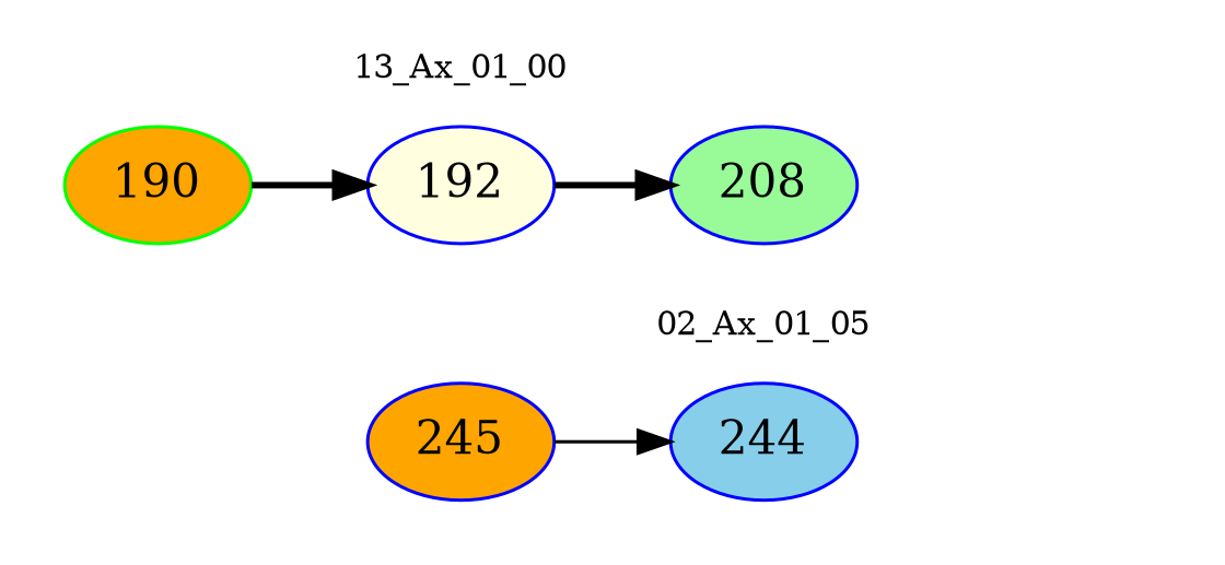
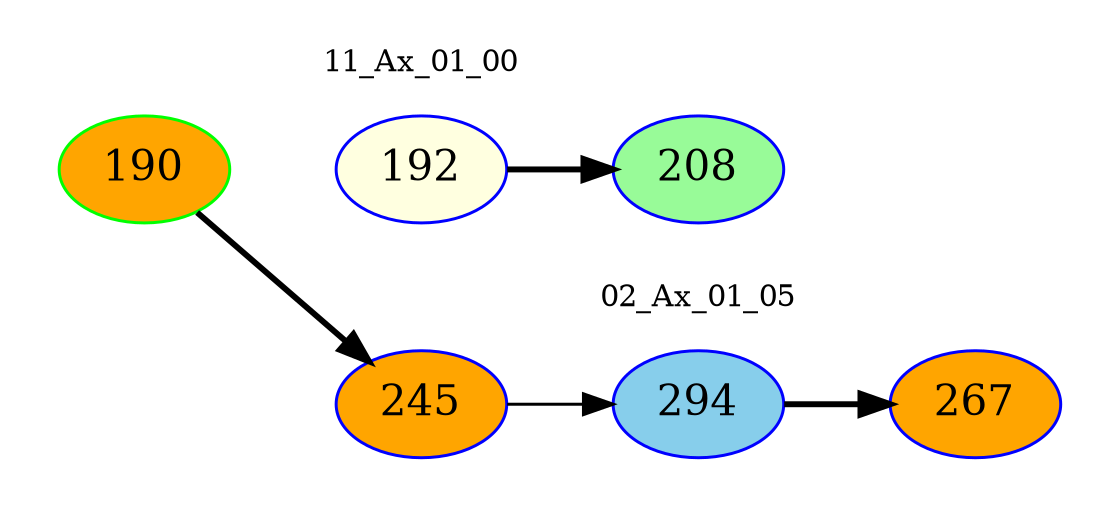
  digraph {
    rankdir=LR
    node [color=blue fillcolor=orange style=filled]
    edge [color=black style=bold]
    n1 [label=245]
-   n2 [fillcolor=skyblue label=244]
+   n2 [fillcolor=skyblue label=294]
+   n3 [label=267]
    n4 [color=green label=190]
    n5 [fillcolor=lightyellow label=192]
    n6 [fillcolor=palegreen label=208]
    subgraph cluster_1 {
      color=white
      fontsize=10
      label="02_Ax_01_05"
      n1
      n2
+     n3
    }
    subgraph cluster_2 {
      color=white
      fontsize=10
-     label="13_Ax_01_00"
+     label="11_Ax_01_00"
      n4
      n5
      n6
    }
    n1 -> n2 [style=solid]
-   n4 -> n5
+   n2 -> n3
+   n4 -> n1
    n5 -> n6
  }
